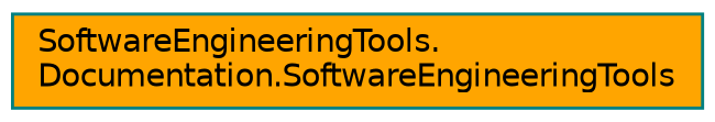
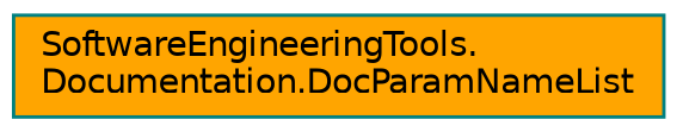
  digraph {
    rankdir=TB
-   n1 [color=teal fillcolor=orange fontname=Helvetica fontsize=10 height=0.2 label="SoftwareEngineeringTools.\lDocumentation.SoftwareEngineeringTools" shape=record style=filled width=0.4]
+   n1 [color=teal fillcolor=orange fontname=Helvetica fontsize=10 height=0.2 label="SoftwareEngineeringTools.\lDocumentation.DocParamNameList" shape=record style=filled width=0.4]
  }
